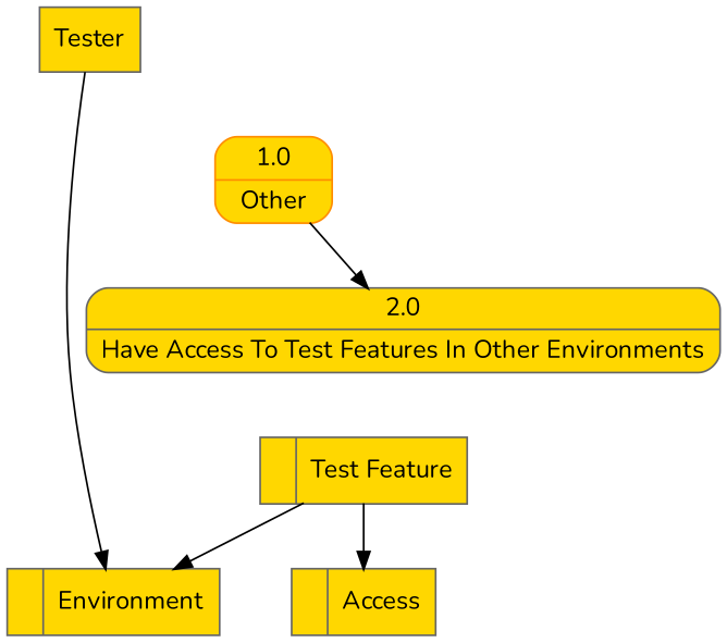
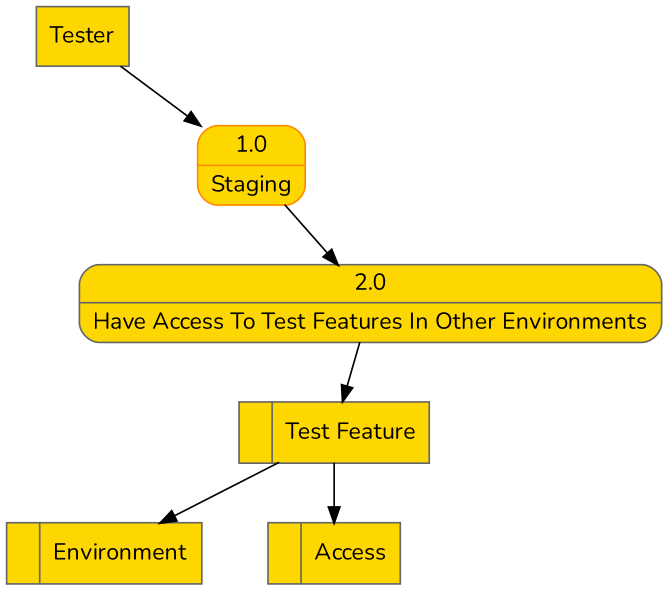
  digraph {
    fontname=Nunito
    node [color=gray40 fillcolor=gold fontname=Nunito shape=record style=filled]
    edge [fontname=Nunito]
    n1 [label="<f0>  |<f1> Environment "]
    n2 [label="<f0>  |<f1> Access "]
    n3 [label="<f0>  |<f1> Test Feature "]
    n4 [label=Tester shape=box]
-   n5 [color=darkorange label="{<f0> 1.0|<f1> Other }" shape=Mrecord]
+   n5 [color=darkorange label="{<f0> 1.0|<f1> Staging }" shape=Mrecord]
    n6 [label="{<f0> 2.0|<f1> Have Access To Test Features In Other Environments }" shape=Mrecord]
    n3 -> n1
    n3 -> n2
-   n4 -> n1
+   n4 -> n5
    n5 -> n6
+   n6 -> n3
  }
